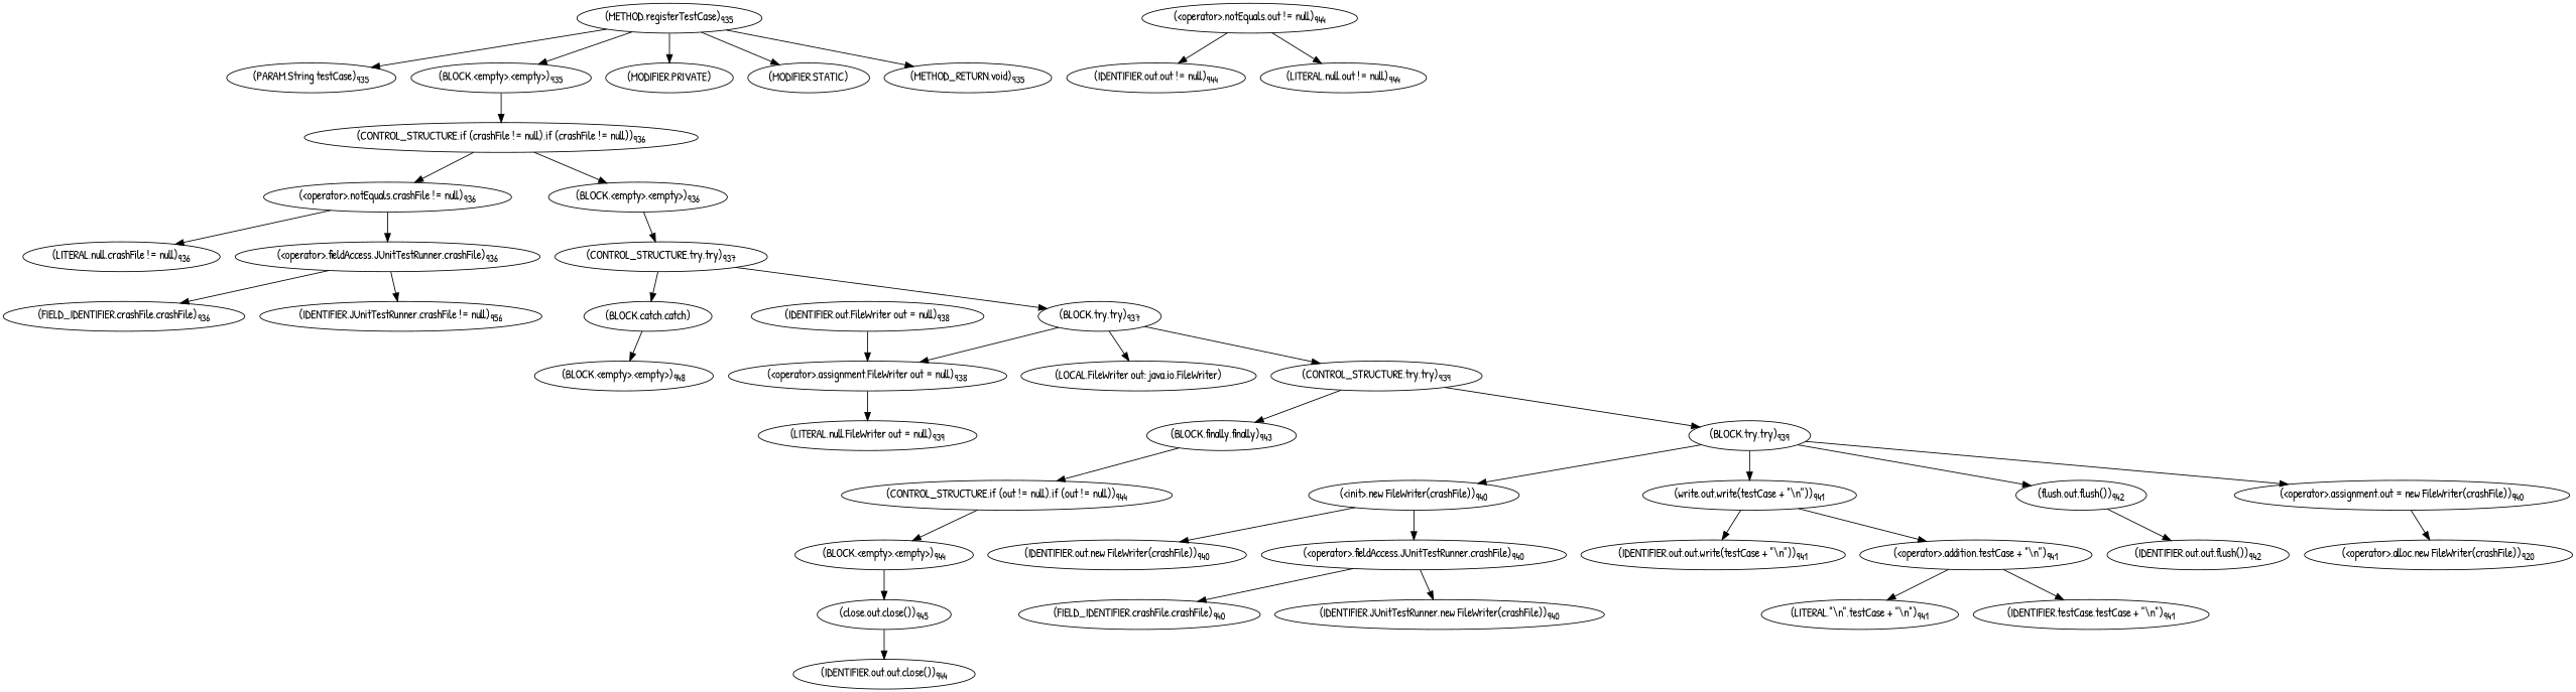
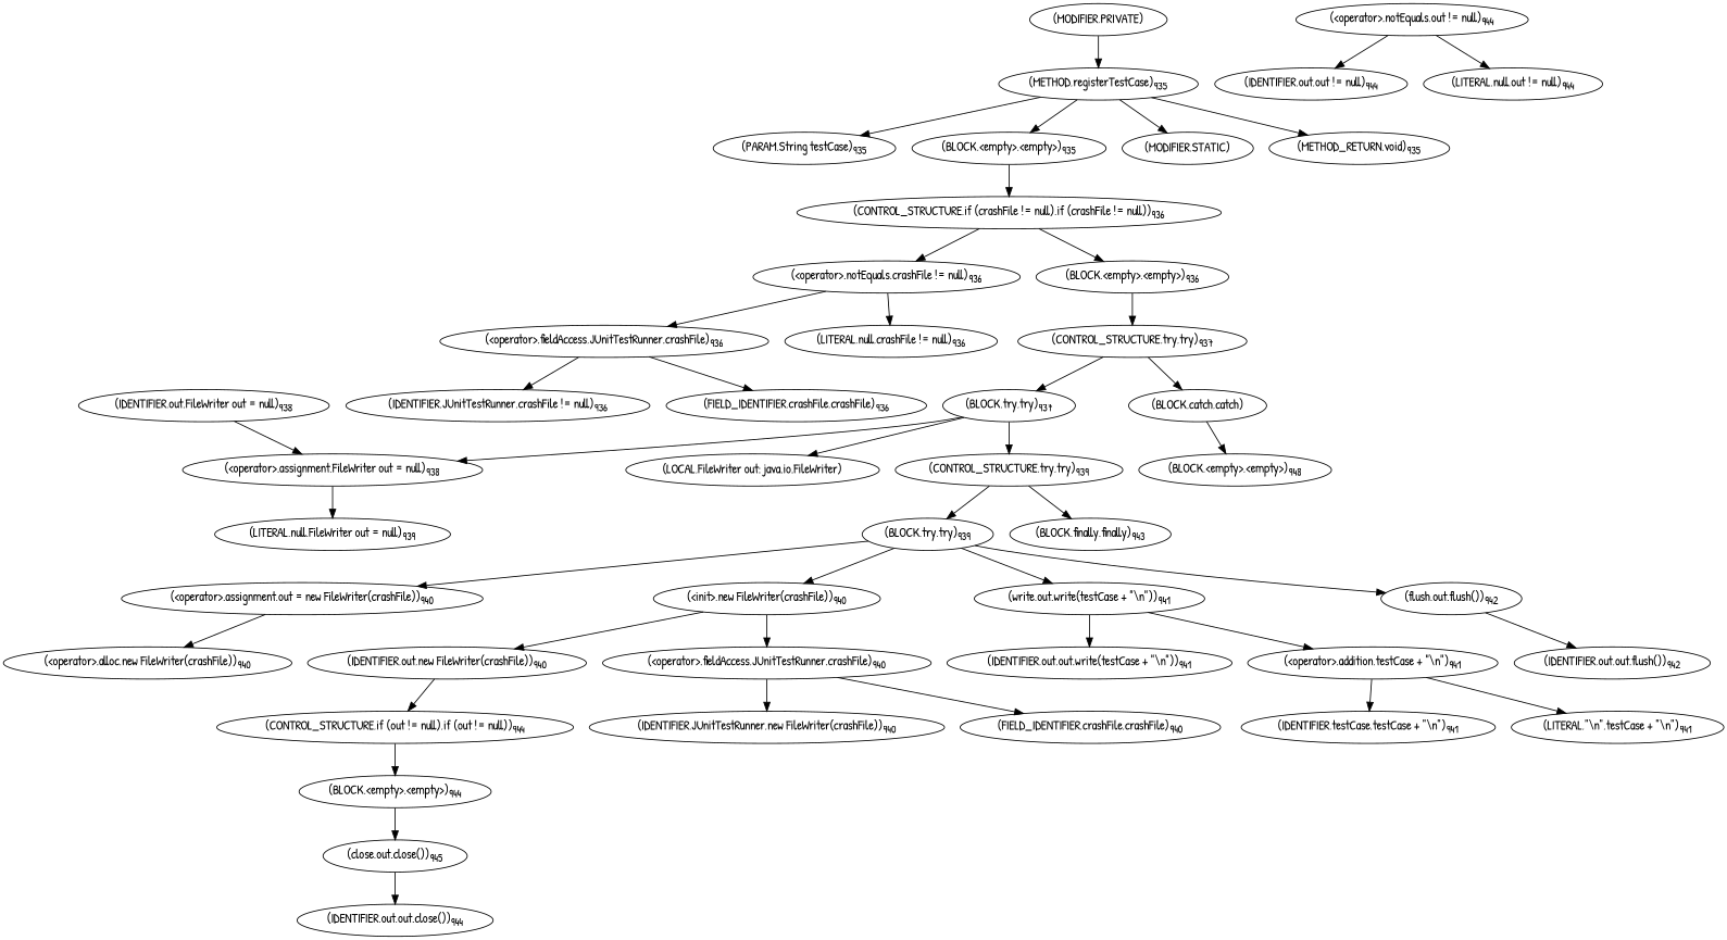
  digraph {
    fontname="Patrick Hand"
    node [fontname="Patrick Hand"]
    edge [fontname="Patrick Hand"]
    n1 [label=<(METHOD,registerTestCase)<SUB>935</SUB>>]
    n2 [label=<(PARAM,String testCase)<SUB>935</SUB>>]
    n3 [label=<(BLOCK,&lt;empty&gt;,&lt;empty&gt;)<SUB>935</SUB>>]
    n4 [label=<(MODIFIER,PRIVATE)>]
    n5 [label=<(MODIFIER,STATIC)>]
    n6 [label=<(METHOD_RETURN,void)<SUB>935</SUB>>]
    n7 [label=<(CONTROL_STRUCTURE,if (crashFile != null),if (crashFile != null))<SUB>936</SUB>>]
    n8 [label=<(&lt;operator&gt;.notEquals,crashFile != null)<SUB>936</SUB>>]
    n9 [label=<(BLOCK,&lt;empty&gt;,&lt;empty&gt;)<SUB>936</SUB>>]
    n10 [label=<(&lt;operator&gt;.fieldAccess,JUnitTestRunner.crashFile)<SUB>936</SUB>>]
    n11 [label=<(LITERAL,null,crashFile != null)<SUB>936</SUB>>]
    n12 [label=<(CONTROL_STRUCTURE,try,try)<SUB>937</SUB>>]
-   n13 [label=<(IDENTIFIER,JUnitTestRunner,crashFile != null)<SUB>956</SUB>>]
+   n13 [label=<(IDENTIFIER,JUnitTestRunner,crashFile != null)<SUB>936</SUB>>]
    n14 [label=<(FIELD_IDENTIFIER,crashFile,crashFile)<SUB>936</SUB>>]
    n15 [label=<(BLOCK,try,try)<SUB>937</SUB>>]
    n16 [label=<(BLOCK,catch,catch)>]
    n17 [label=<(LOCAL,FileWriter out: java.io.FileWriter)>]
    n18 [label=<(&lt;operator&gt;.assignment,FileWriter out = null)<SUB>938</SUB>>]
    n19 [label=<(CONTROL_STRUCTURE,try,try)<SUB>939</SUB>>]
    n20 [label=<(BLOCK,&lt;empty&gt;,&lt;empty&gt;)<SUB>948</SUB>>]
    n21 [label=<(LITERAL,null,FileWriter out = null)<SUB>939</SUB>>]
    n22 [label=<(BLOCK,try,try)<SUB>939</SUB>>]
    n23 [label=<(BLOCK,finally,finally)<SUB>943</SUB>>]
    n24 [label=<(IDENTIFIER,out,FileWriter out = null)<SUB>938</SUB>>]
    n25 [label=<(&lt;operator&gt;.assignment,out = new FileWriter(crashFile))<SUB>940</SUB>>]
    n26 [label=<(&lt;init&gt;,new FileWriter(crashFile))<SUB>940</SUB>>]
    n27 [label=<(write,out.write(testCase + &quot;\n&quot;))<SUB>941</SUB>>]
    n28 [label=<(flush,out.flush())<SUB>942</SUB>>]
    n29 [label=<(CONTROL_STRUCTURE,if (out != null),if (out != null))<SUB>944</SUB>>]
-   n30 [label=<(&lt;operator&gt;.alloc,new FileWriter(crashFile))<SUB>920</SUB>>]
+   n30 [label=<(&lt;operator&gt;.alloc,new FileWriter(crashFile))<SUB>940</SUB>>]
    n31 [label=<(IDENTIFIER,out,new FileWriter(crashFile))<SUB>940</SUB>>]
    n32 [label=<(&lt;operator&gt;.fieldAccess,JUnitTestRunner.crashFile)<SUB>940</SUB>>]
    n33 [label=<(IDENTIFIER,out,out.write(testCase + &quot;\n&quot;))<SUB>941</SUB>>]
    n34 [label=<(&lt;operator&gt;.addition,testCase + &quot;\n&quot;)<SUB>941</SUB>>]
    n35 [label=<(IDENTIFIER,out,out.flush())<SUB>942</SUB>>]
    n36 [label=<(IDENTIFIER,JUnitTestRunner,new FileWriter(crashFile))<SUB>940</SUB>>]
    n37 [label=<(FIELD_IDENTIFIER,crashFile,crashFile)<SUB>940</SUB>>]
    n38 [label=<(IDENTIFIER,testCase,testCase + &quot;\n&quot;)<SUB>941</SUB>>]
    n39 [label=<(LITERAL,&quot;\n&quot;,testCase + &quot;\n&quot;)<SUB>941</SUB>>]
    n40 [label=<(BLOCK,&lt;empty&gt;,&lt;empty&gt;)<SUB>944</SUB>>]
    n41 [label=<(&lt;operator&gt;.notEquals,out != null)<SUB>944</SUB>>]
    n42 [label=<(IDENTIFIER,out,out != null)<SUB>944</SUB>>]
    n43 [label=<(LITERAL,null,out != null)<SUB>944</SUB>>]
    n44 [label=<(close,out.close())<SUB>945</SUB>>]
    n45 [label=<(IDENTIFIER,out,out.close())<SUB>944</SUB>>]
    n1 -> n2
    n1 -> n3
-   n1 -> n4
+   n4 -> n1
    n1 -> n5
    n1 -> n6
    n3 -> n7
    n7 -> n8
    n7 -> n9
    n8 -> n10
    n8 -> n11
    n9 -> n12
    n10 -> n13
    n10 -> n14
    n12 -> n15
    n12 -> n16
    n15 -> n17
    n15 -> n18
    n15 -> n19
    n16 -> n20
    n18 -> n21
    n19 -> n22
    n19 -> n23
    n22 -> n25
    n22 -> n26
    n22 -> n27
    n22 -> n28
-   n23 -> n29
+   n31 -> n29
    n24 -> n18
    n25 -> n30
    n26 -> n31
    n26 -> n32
    n27 -> n33
    n27 -> n34
    n28 -> n35
    n29 -> n40
    n32 -> n36
    n32 -> n37
    n34 -> n38
    n34 -> n39
    n40 -> n44
    n41 -> n42
    n41 -> n43
    n44 -> n45
  }
